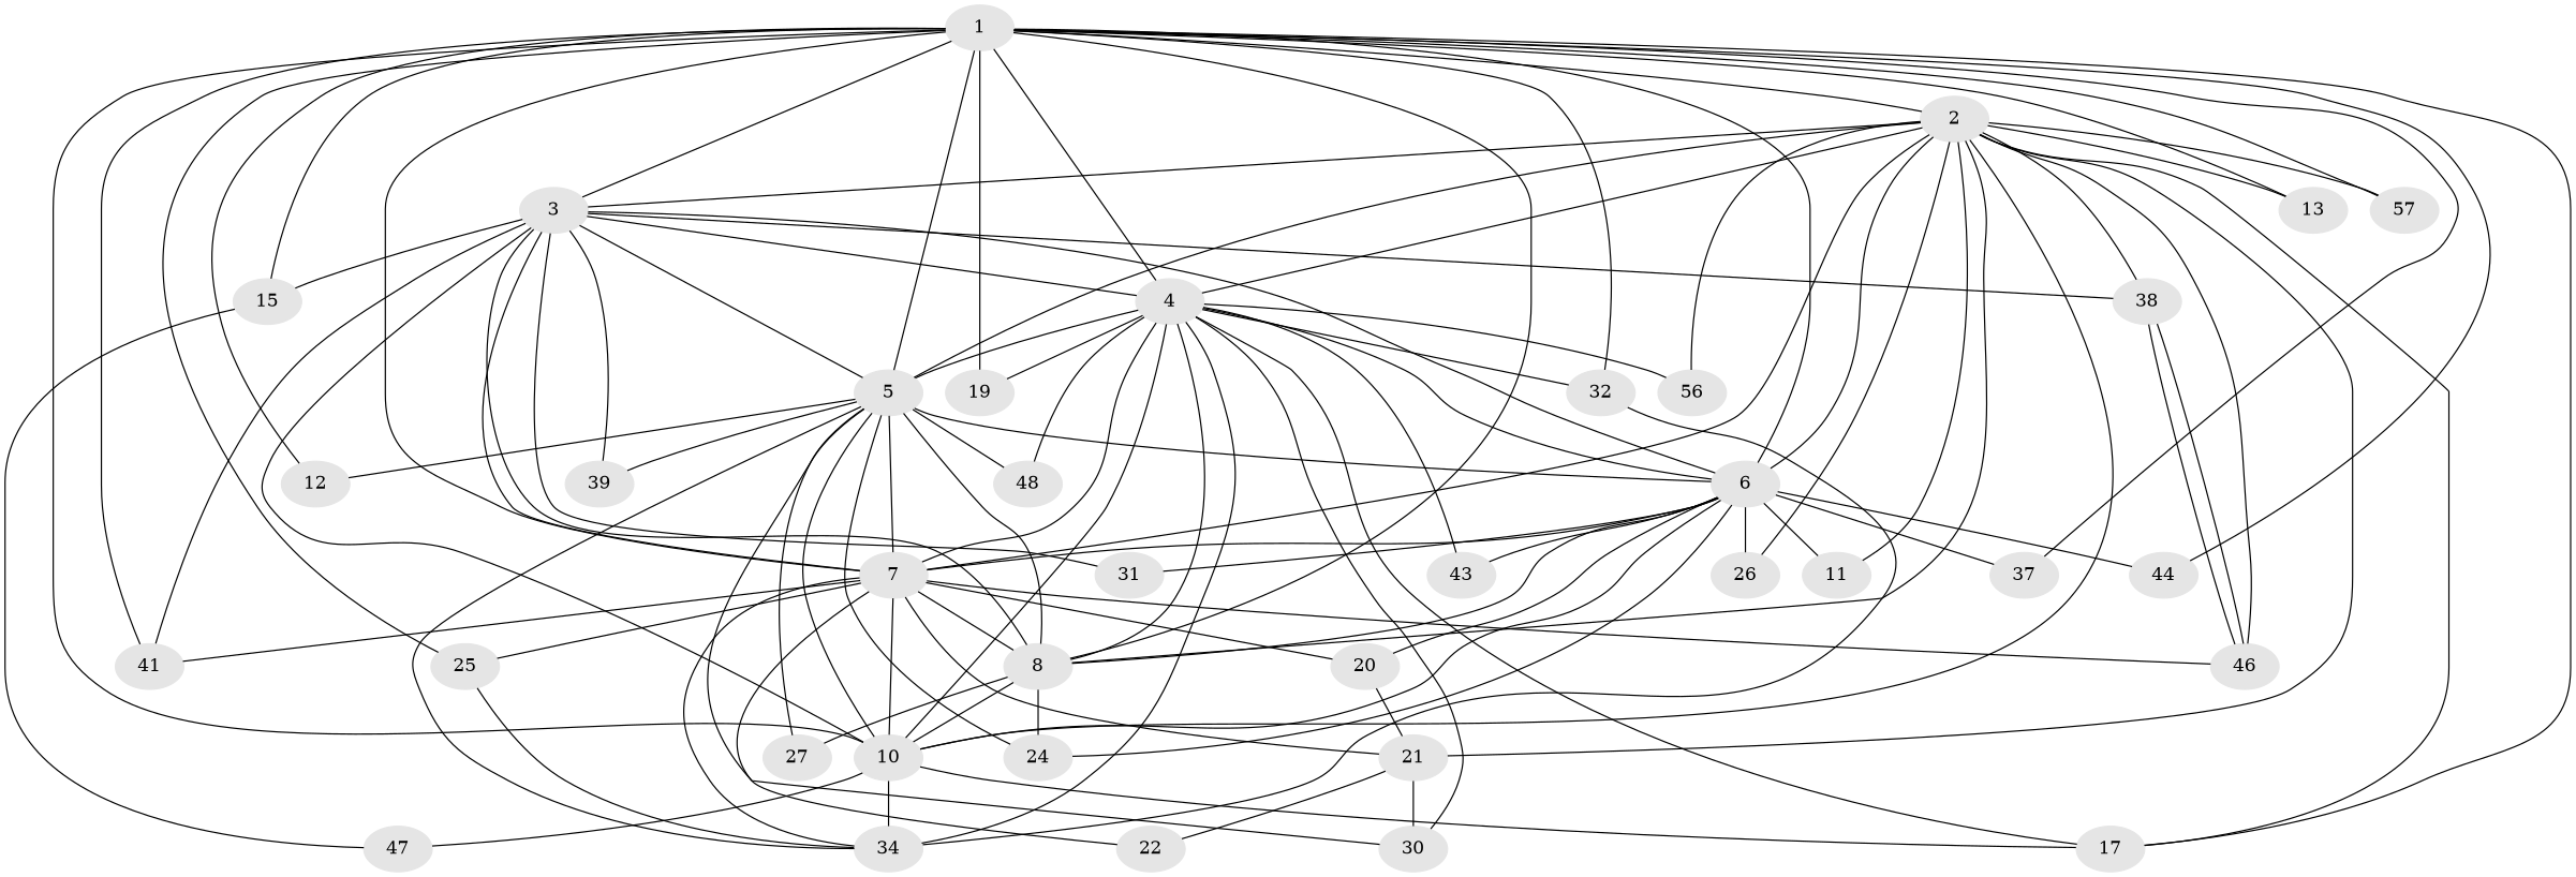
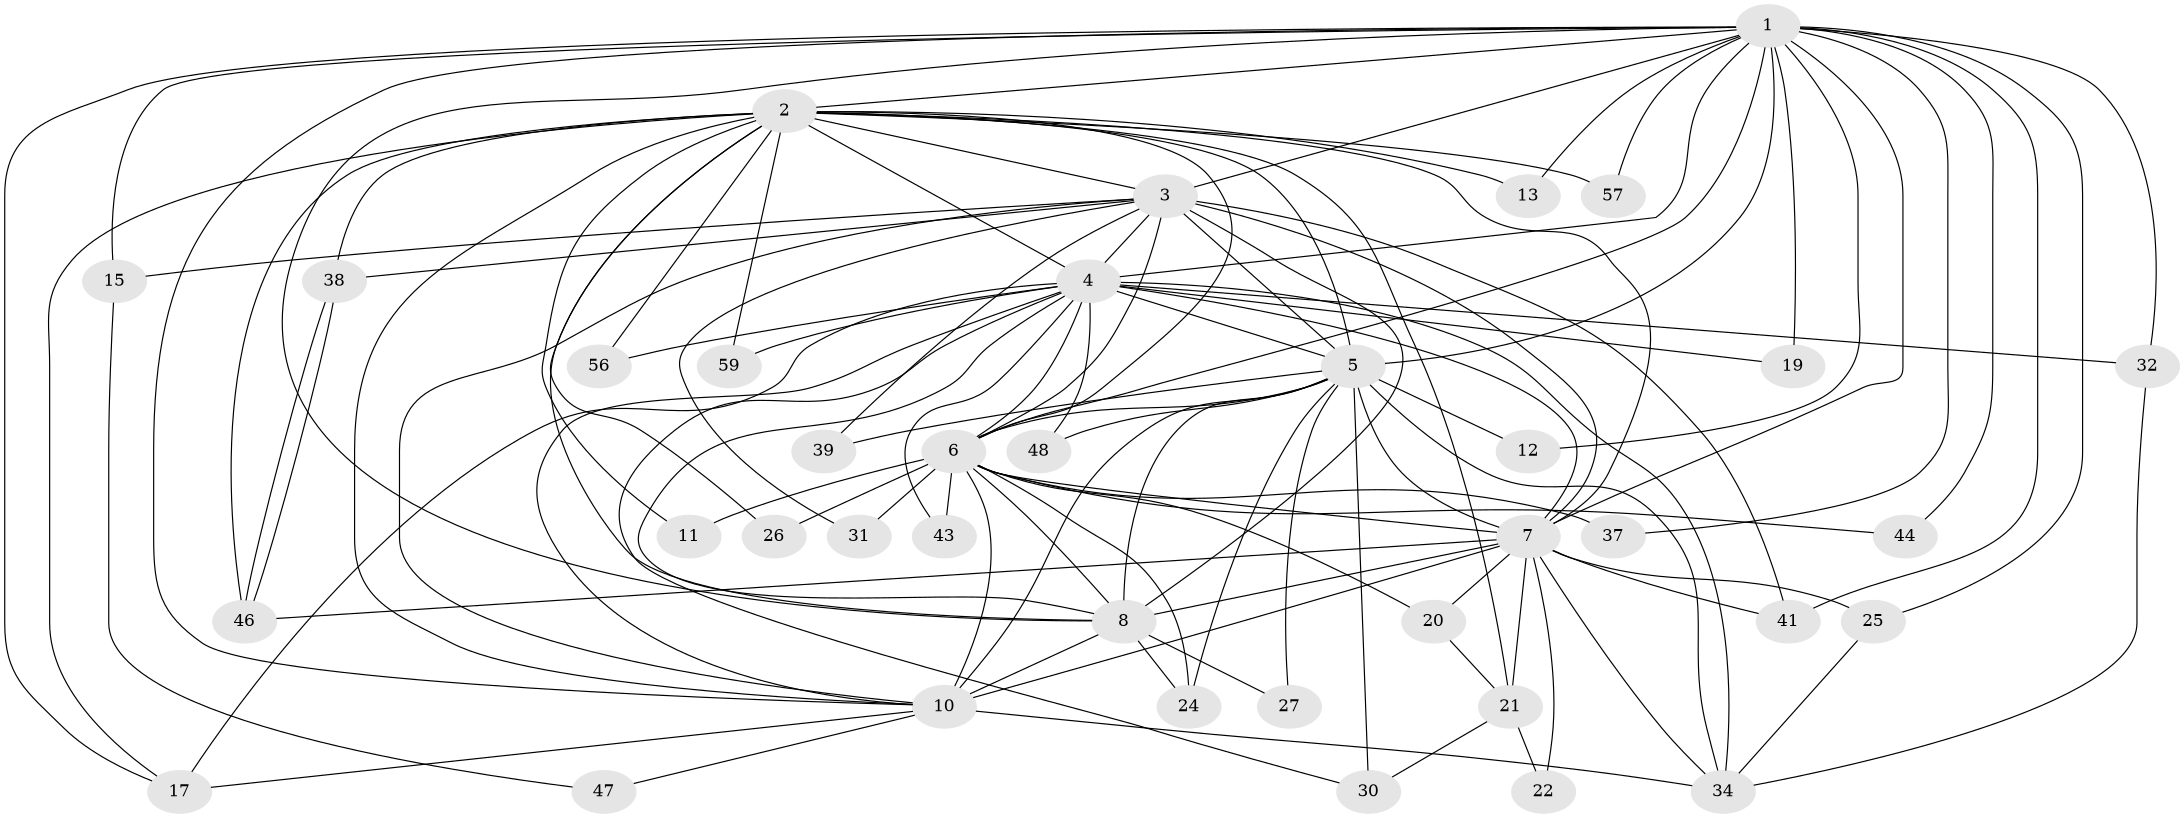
  graph {
    node [color=gray90 style=filled]
    1
    2
    3
    4
    5
    6
    7 [super="+14+42+36+58+9"]
    8 [super="+40"]
    10
    12
    13
    15
    17 [super="+28"]
    19
    25
    32 [super="+50"]
    37
    41 [super="+64"]
    44
    57
    11
    21 [super="+62"]
    26
    38
    46 [super="+49+55"]
    56
+   59
    31
    39
    30 [super="+35"]
    34 [super="+54+63+52+45"]
    43
    48
    24 [super="+53"]
    27
    20
    22
    47
    1 -- 2
    1 -- 3
    1 -- 4
    1 -- 5
    1 -- 6
    1 -- 7 [weight=3]
    1 -- 8
    1 -- 10
    1 -- 12
    1 -- 13
    1 -- 15
    1 -- 17
    1 -- 19
    1 -- 25
    1 -- 32
    1 -- 37
    1 -- 41
    1 -- 44
    1 -- 57
    2 -- 3
    2 -- 4
    2 -- 5
    2 -- 6
    2 -- 7 [weight=2]
    2 -- 8 [weight=2]
    2 -- 10
    2 -- 13
    2 -- 17
    2 -- 57
    2 -- 11
    2 -- 21
    2 -- 26
    2 -- 38
    2 -- 46
    2 -- 56
+   2 -- 59
    3 -- 4
    3 -- 5
    3 -- 6
    3 -- 7 [weight=4]
    3 -- 8
    3 -- 10
    3 -- 15
    3 -- 41
    3 -- 38
    3 -- 31
    3 -- 39
    4 -- 5
    4 -- 6
    4 -- 7 [weight=4]
    4 -- 8
    4 -- 10
    4 -- 17
    4 -- 19
    4 -- 32
    4 -- 56
+   4 -- 59
    4 -- 30
    4 -- 34 [weight=2]
    4 -- 43
    4 -- 48
    5 -- 6
    5 -- 7 [weight=3]
    5 -- 8
    5 -- 10
    5 -- 12
    5 -- 39
    5 -- 30
    5 -- 34
    5 -- 48
    5 -- 24
    5 -- 27
    6 -- 7 [weight=2]
    6 -- 8
    6 -- 10
    6 -- 37
    6 -- 44
    6 -- 11
    6 -- 26
    6 -- 31
    6 -- 43
    6 -- 24
    6 -- 20
    7 -- 8 [weight=4]
    7 -- 10 [weight=3]
    7 -- 25
    7 -- 41
    7 -- 21 [weight=2]
    7 -- 46
    7 -- 34
    7 -- 20
    7 -- 22
    8 -- 10
    8 -- 24
    8 -- 27
    10 -- 17
    10 -- 34
    10 -- 47
    15 -- 47
    25 -- 34
    32 -- 34
    21 -- 30
    21 -- 22
    38 -- 46
    38 -- 46
    20 -- 21
  }
